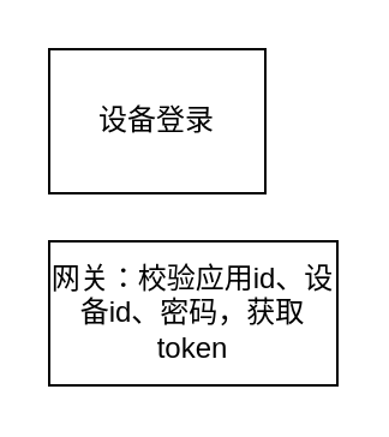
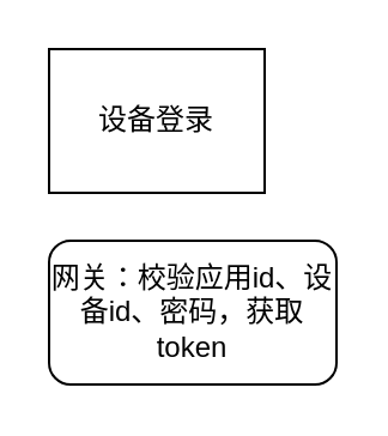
  <mxCell id="0" />
  <mxCell id="1" parent="0" />
  <mxCell id="2" value="设备登录" style="rounded=0;whiteSpace=wrap;html=1;" vertex="1" parent="1"><mxGeometry x="20" y="20" width="90" height="60" as="geometry" /></mxCell>
- <mxCell id="3" value="网关：校验应用id、设备id、密码，获取token" style="rounded=0;whiteSpace=wrap;html=1;" vertex="1" parent="1"><mxGeometry x="20" y="100" width="120" height="60" as="geometry" /></mxCell>
+ <mxCell id="3" value="网关：校验应用id、设备id、密码，获取token" style="whiteSpace=wrap;html=1;rounded=1;" vertex="1" parent="1"><mxGeometry x="20" y="100" width="120" height="60" as="geometry" /></mxCell>
